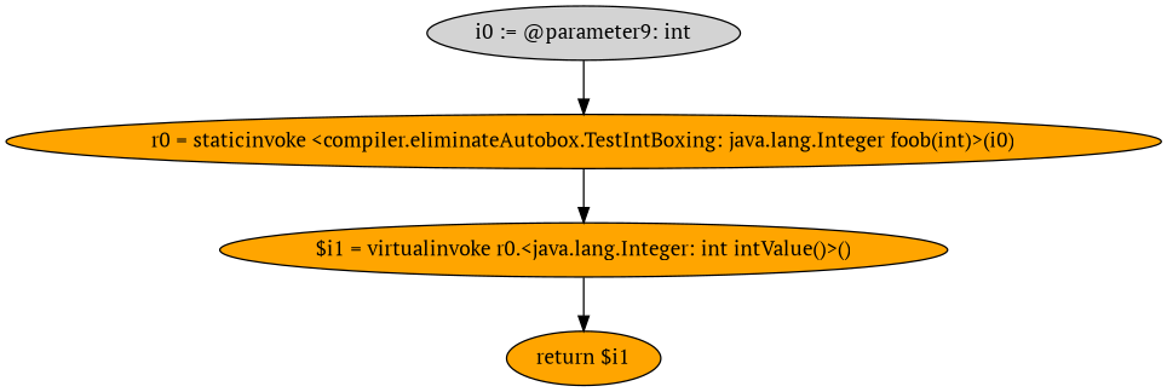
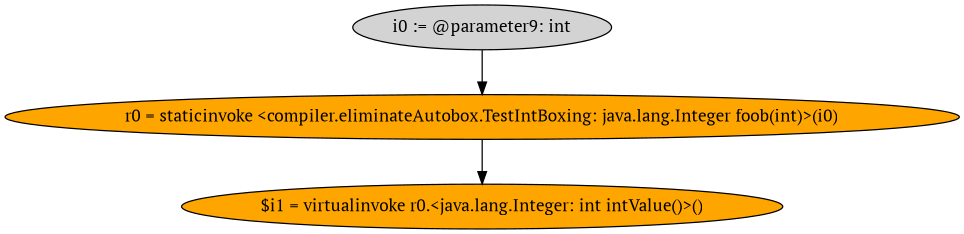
  digraph {
    fontname="PT Serif"
    node [fillcolor=orange fontname="PT Serif" style=filled]
    edge [fontname="PT Serif"]
    n1 [fillcolor=lightgrey label="i0 := @parameter9: int"]
    "r0 = staticinvoke <compiler.eliminateAutobox.TestIntBoxing: java.lang.Integer foob(int)>(i0)"
    "$i1 = virtualinvoke r0.<java.lang.Integer: int intValue()>()"
-   "return $i1"
    n1 -> "r0 = staticinvoke <compiler.eliminateAutobox.TestIntBoxing: java.lang.Integer foob(int)>(i0)"
    "r0 = staticinvoke <compiler.eliminateAutobox.TestIntBoxing: java.lang.Integer foob(int)>(i0)" -> "$i1 = virtualinvoke r0.<java.lang.Integer: int intValue()>()"
-   "$i1 = virtualinvoke r0.<java.lang.Integer: int intValue()>()" -> "return $i1"
  }
